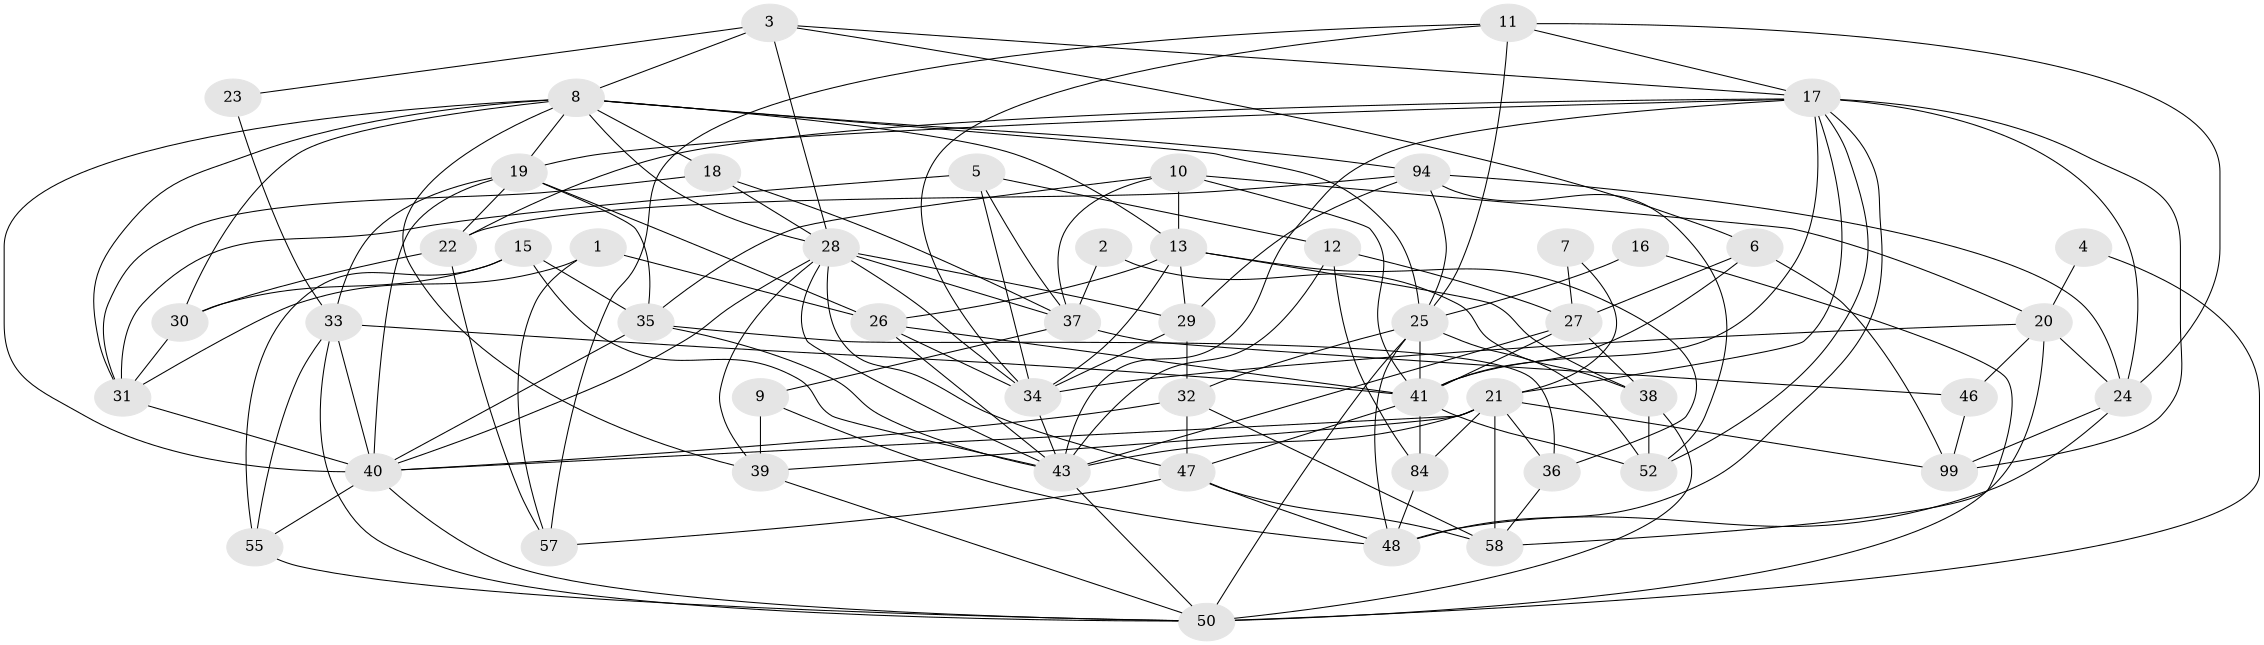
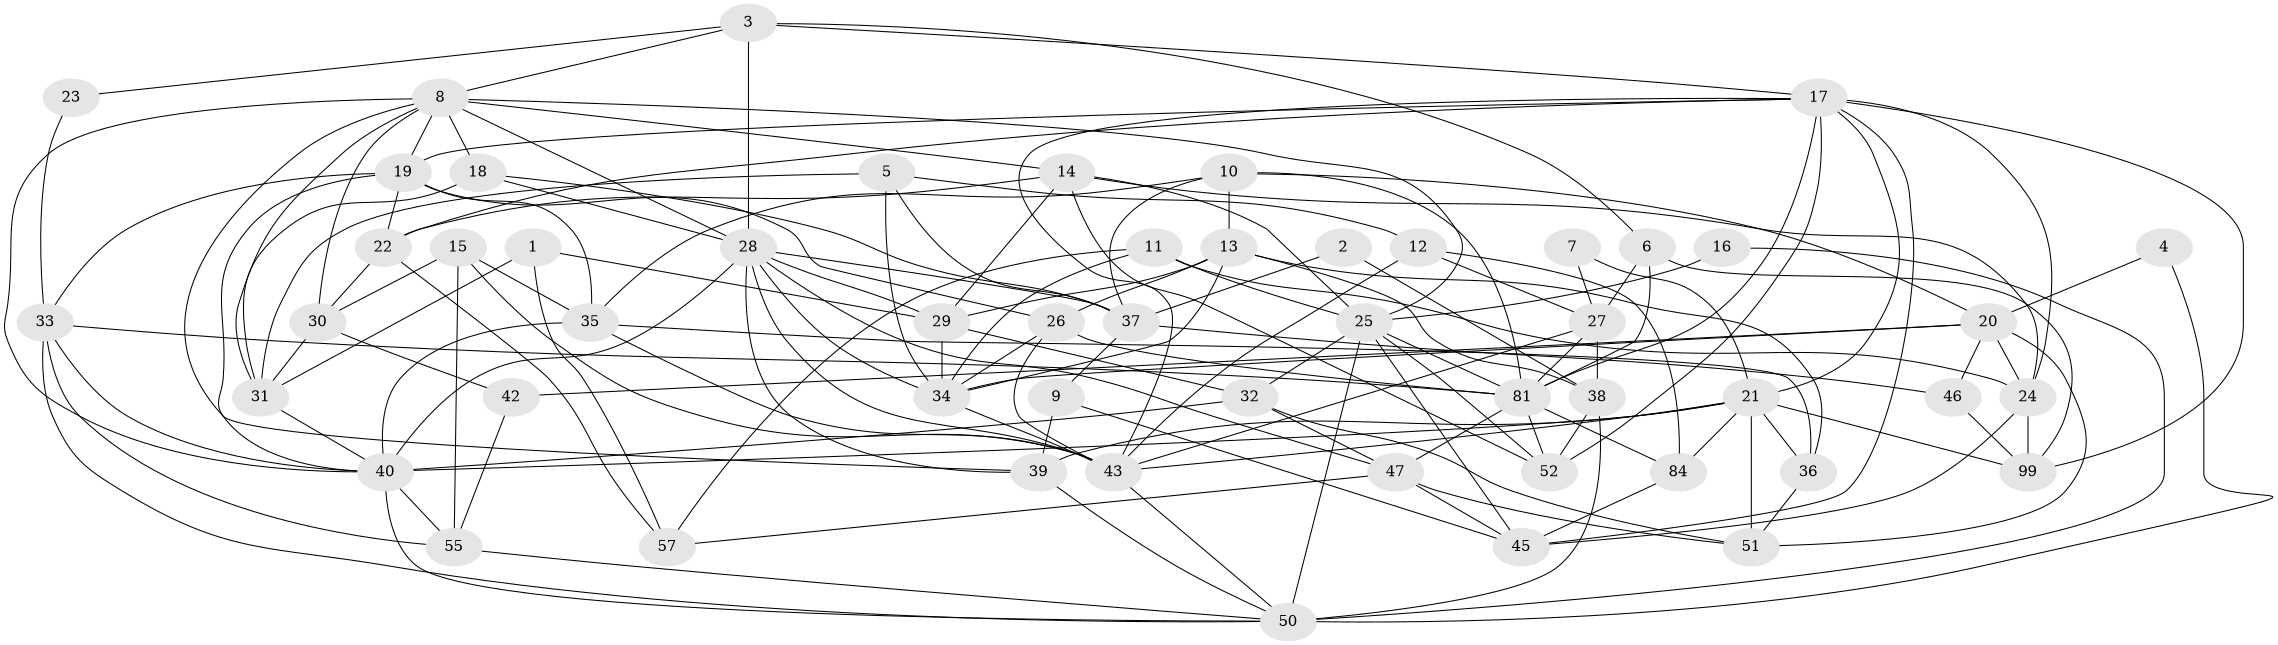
  graph {
    node [color=gray90 style=filled]
    edge [weight=1.0]
    1
    29
    31
    n4 [label=57]
    34
    32
    40
    2
    37
    38
    9
    46
    50
    52
    3
    6
    8
    17
    28
    23
    27
-   41
+   41 [label=81]
    n23 [label=99]
    13
-   14 [label=94]
+   14
    18
    19
    25
    30
    39
    21
-   48
+   48 [label=45]
    24
    43
    22
    47
    4
    20
-   51 [label=58]
+   42
+   51
    5
    12
    n43 [label=84]
    7
    36
    26
    35
    33
    n49 [label=55]
    10
    11
    15
    16
-   1 -- 26
+   1 -- 29
    1 -- 31
    1 -- n4
    29 -- 34
    29 -- 32
    31 -- 40
    34 -- 43
    32 -- 40
    32 -- 47
    32 -- 51
    40 -- 50
    40 -- n49
    2 -- 37
    2 -- 38
    37 -- 9
    37 -- 46
    38 -- 50
    38 -- 52
    9 -- 39
    9 -- 48
    46 -- n23
    3 -- 6
    3 -- 8
    3 -- 17
    3 -- 28
    3 -- 23
    6 -- 27
    6 -- 41
    6 -- n23
    8 -- 31
    8 -- 40
    8 -- 28
-   8 -- 13
    8 -- 14
    8 -- 18
    8 -- 19
    8 -- 25
    8 -- 30
    8 -- 39
    17 -- 52
    17 -- 41
    17 -- n23
    17 -- 19
    17 -- 21
    17 -- 48
    17 -- 24
    17 -- 43
    17 -- 22
    28 -- 29
    28 -- 34
    28 -- 40
    28 -- 37
    28 -- 39
    28 -- 43
    28 -- 47
    23 -- 33
    27 -- 38
    27 -- 41
    27 -- 43
    41 -- 52
    41 -- 47
    41 -- n43
    13 -- 29
    13 -- 34
    13 -- 38 [weight=2.0]
    13 -- 36
    13 -- 26
    14 -- 29
    14 -- 52
    14 -- 25
    14 -- 24
    14 -- 22
    18 -- 31 [weight=2.0]
    18 -- 37
    18 -- 28
    19 -- 40
    19 -- 22
    19 -- 26
    19 -- 35
    19 -- 33
    25 -- 32
    25 -- 50 [weight=2.0]
    25 -- 52
    25 -- 41
    25 -- 48
    30 -- 31
+   30 -- 42
    39 -- 50
    21 -- 40
    21 -- n23
    21 -- 39
    21 -- 43
    21 -- 51
    21 -- n43
    21 -- 36
    24 -- n23
    24 -- 48
    43 -- 50
    22 -- n4
    22 -- 30
    47 -- n4
    47 -- 48
    47 -- 51
    4 -- 50
    4 -- 20
    20 -- 34
    20 -- 46
    20 -- 24
+   20 -- 42
    20 -- 51
+   42 -- n49
    5 -- 31
    5 -- 34
    5 -- 37
    5 -- 12
    12 -- 27
    12 -- 43
    12 -- n43
    n43 -- 48
    7 -- 27
    7 -- 21
    36 -- 51
    26 -- 34
    26 -- 41
    26 -- 43
    35 -- 40
    35 -- 43
    35 -- 36
    33 -- 40
    33 -- 50
    33 -- 41
    33 -- n49
    n49 -- 50
    10 -- 37
    10 -- 41
    10 -- 13
    10 -- 20
    10 -- 35
    11 -- n4
    11 -- 34
-   11 -- 17
    11 -- 25
    11 -- 24
    15 -- 30
    15 -- 43
    15 -- 35
    15 -- n49
    16 -- 50
    16 -- 25
  }
